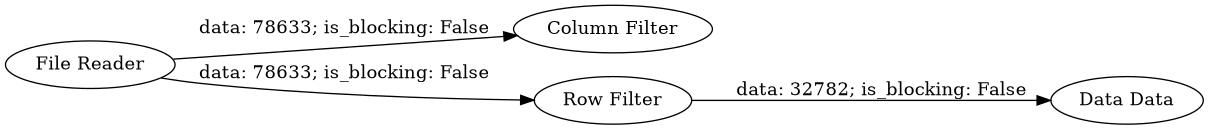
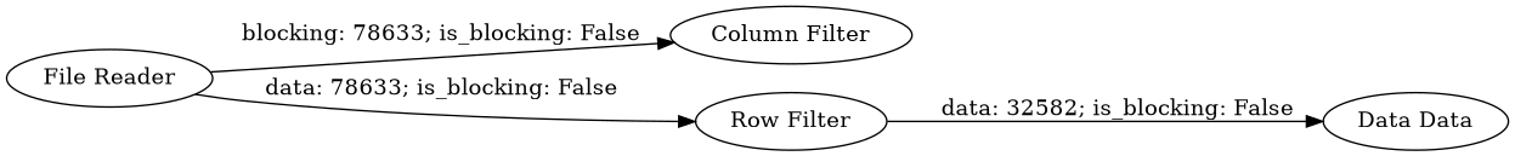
  digraph {
    rankdir=LR
    n1 [label="Column Filter"]
    n2 [label="Data Data"]
    n3 [label="File Reader"]
    n4 [label="Row Filter"]
-   n3 -> n1 [label="data: 78633; is_blocking: False"]
+   n3 -> n1 [label="blocking: 78633; is_blocking: False"]
    n3 -> n4 [label="data: 78633; is_blocking: False"]
-   n4 -> n2 [label="data: 32782; is_blocking: False"]
+   n4 -> n2 [label="data: 32582; is_blocking: False"]
  }
